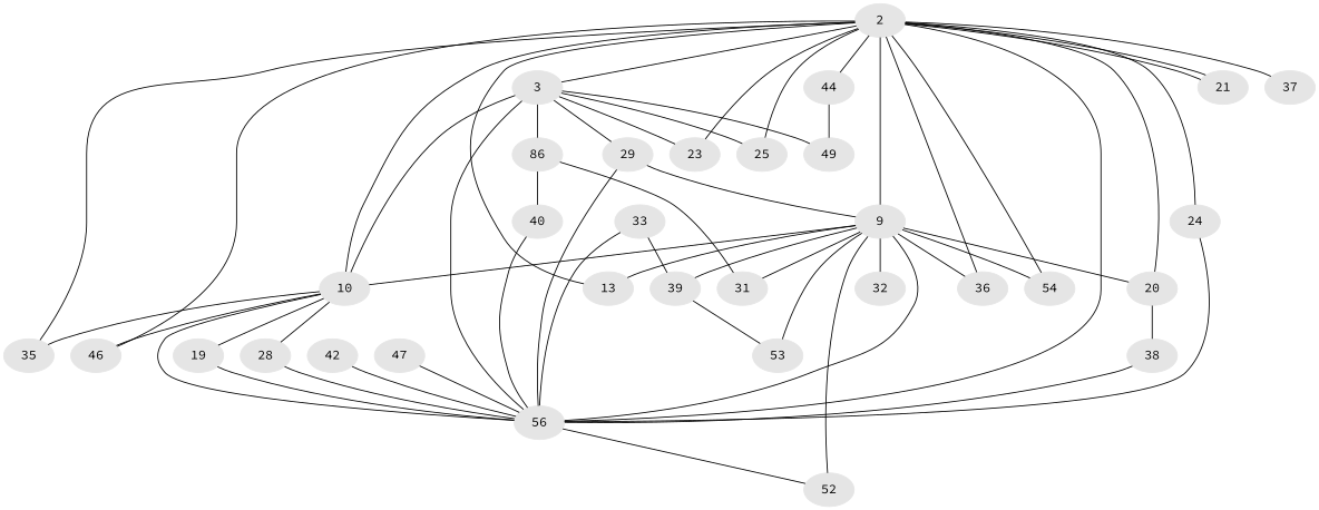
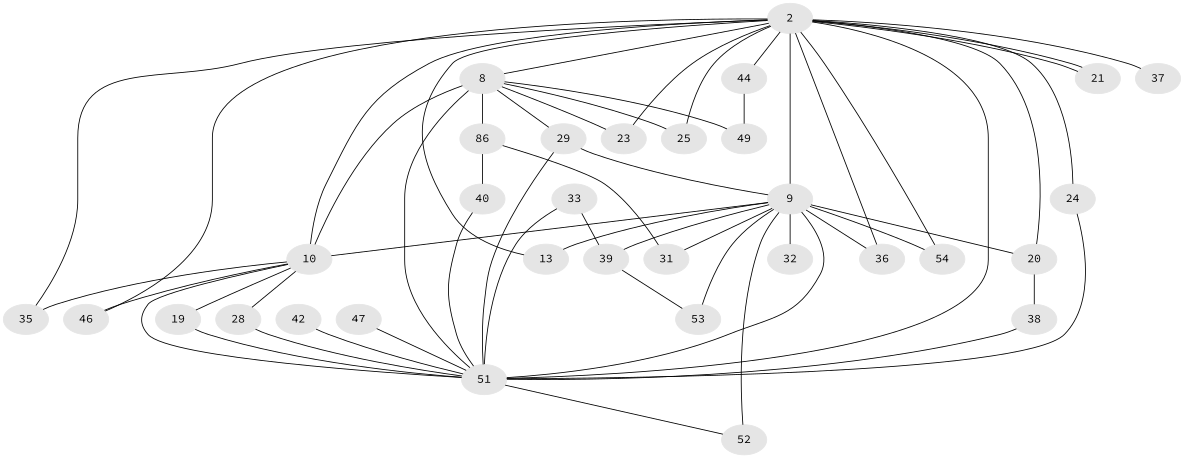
  graph {
    fontname="Source Code Pro"
    node [color=gray90 fontname="Source Code Pro" style=filled]
    edge [fontname="Source Code Pro"]
    n1 [label=2 super="+3"]
-   8 [super="+2" label=3]
+   8 [super="+2"]
    9 [super="+1"]
    10 [super="+6"]
    13
    20 [super="+18"]
    21
    23
    24
    25
    35
    36
    37
    44 [super="+27"]
    46
-   51 [super="+48+50+45" label=56]
+   51 [super="+48+50+45"]
    54 [super="+14"]
    n18 [label=86]
    29
    49
    31
    32 [super="+30"]
    39 [super="+34"]
    52 [super="+41"]
    53 [super="+22"]
    19
    28
    38
    40
    33
    42
    47
    n1 -- 8 [weight=4]
    n1 -- 9 [weight=4]
    n1 -- 10 [weight=4]
    n1 -- 13
    n1 -- 20 [weight=3]
    n1 -- 21
    n1 -- 21
    n1 -- 23
    n1 -- 24
    n1 -- 25
    n1 -- 35
    n1 -- 36
    n1 -- 37
    n1 -- 44 [weight=4]
    n1 -- 46
    n1 -- 51 [weight=5]
    n1 -- 54
    8 -- 10 [weight=4]
    8 -- 23
    8 -- 25
    8 -- 51 [weight=5]
    8 -- n18 [weight=2]
    8 -- 29
    8 -- 49
    9 -- 10 [weight=4]
    9 -- 13
    9 -- 20 [weight=2]
    9 -- 36
    9 -- 51 [weight=8]
    9 -- 54
    9 -- 31
    9 -- 32 [weight=3]
    9 -- 39
    9 -- 52 [weight=2]
    9 -- 53 [weight=3]
    10 -- 35
    10 -- 46
    10 -- 51 [weight=5]
    10 -- 19
    10 -- 28
    20 -- 38
    24 -- 51
    44 -- 49
    51 -- 52
    n18 -- 31
    n18 -- 40
    29 -- 9 [weight=4]
    29 -- 51
    39 -- 53
    19 -- 51
    28 -- 51
    38 -- 51
    40 -- 51
    33 -- 51 [weight=2]
    33 -- 39
    42 -- 51 [weight=2]
    47 -- 51 [weight=2]
  }
